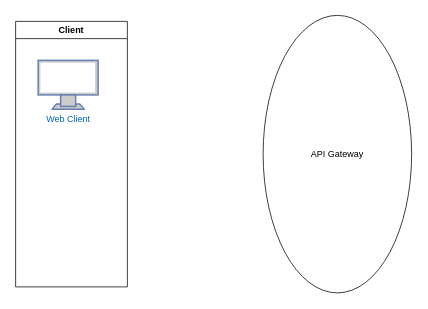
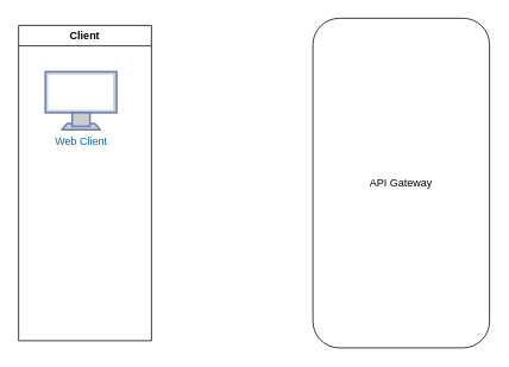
  <mxCell id="0" />
  <mxCell id="1" parent="0" />
  <mxCell id="2" value="Web Client" style="fontColor=#0066CC;verticalAlign=top;verticalLabelPosition=bottom;labelPosition=center;align=center;html=1;outlineConnect=0;fillColor=#CCCCCC;strokeColor=#6881B3;gradientColor=none;gradientDirection=north;strokeWidth=2;shape=mxgraph.networks.monitor;" vertex="1" parent="1"><mxGeometry x="50" y="80" width="80" height="65" as="geometry" /></mxCell>
  <mxCell id="3" value="Client" style="swimlane;whiteSpace=wrap;html=1;" vertex="1" parent="1"><mxGeometry x="20" y="28" width="149" height="354" as="geometry" /></mxCell>
- <mxCell id="4" value="API Gateway" style="ellipse;whiteSpace=wrap;html=1;" vertex="1" parent="1"><mxGeometry x="350" y="20" width="198" height="370" as="geometry" /></mxCell>
+ <mxCell id="4" value="API Gateway" style="rounded=1;whiteSpace=wrap;html=1;" vertex="1" parent="1"><mxGeometry x="350" y="20" width="198" height="370" as="geometry" /></mxCell>
